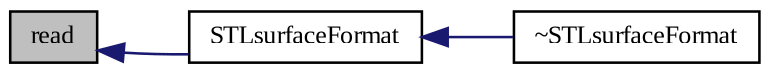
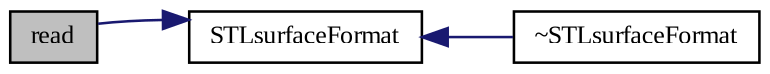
  digraph {
    fontname="Liberation Serif"
    rankdir=LR
    node [color=black fontname="Liberation Serif" fontsize=10 shape=record]
    edge [color=midnightblue dir=back fontname="Liberation Serif" fontsize=10 labelfontname=FreeSans labelfontsize=10 style=solid]
    n1 [fillcolor=grey75 fontcolor=black height=0.2 label=read style=filled width=0.4]
    n2 [height=0.2 label=STLsurfaceFormat width=0.4]
    n3 [height=0.2 label="~STLsurfaceFormat" width=0.4]
-   n1 -> n2
+   n2 -> n1
    n2 -> n3
  }
